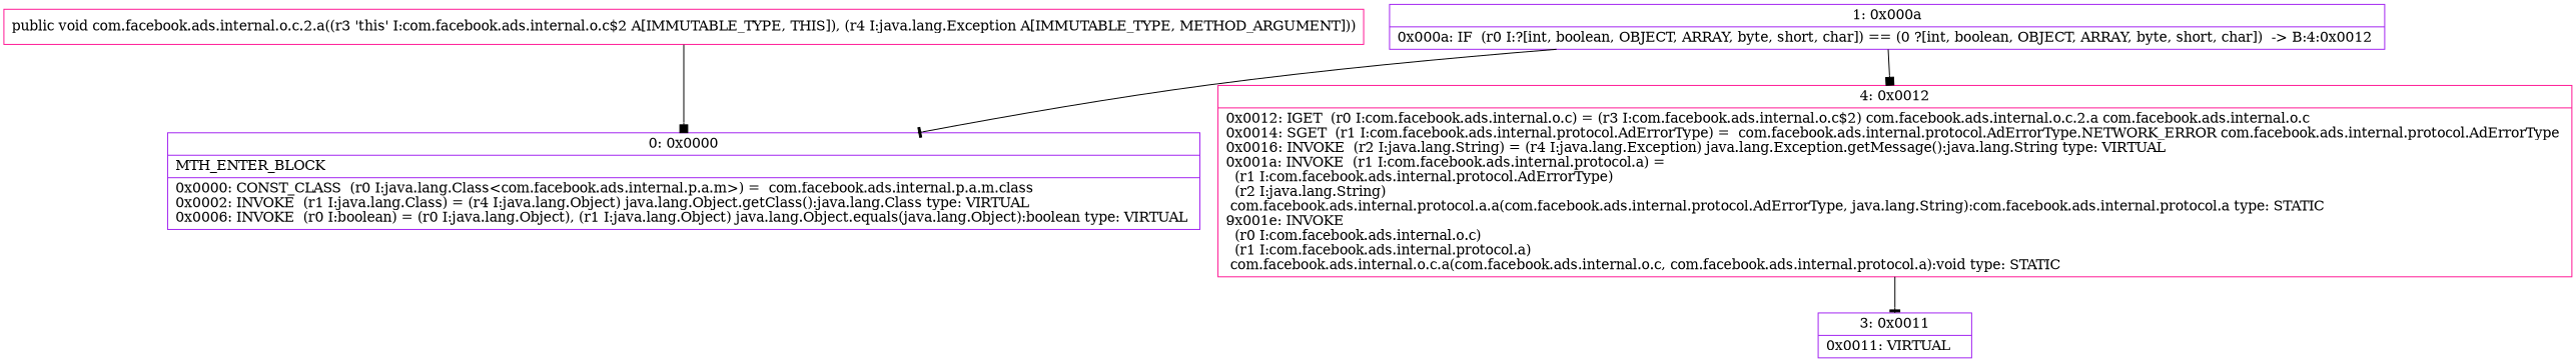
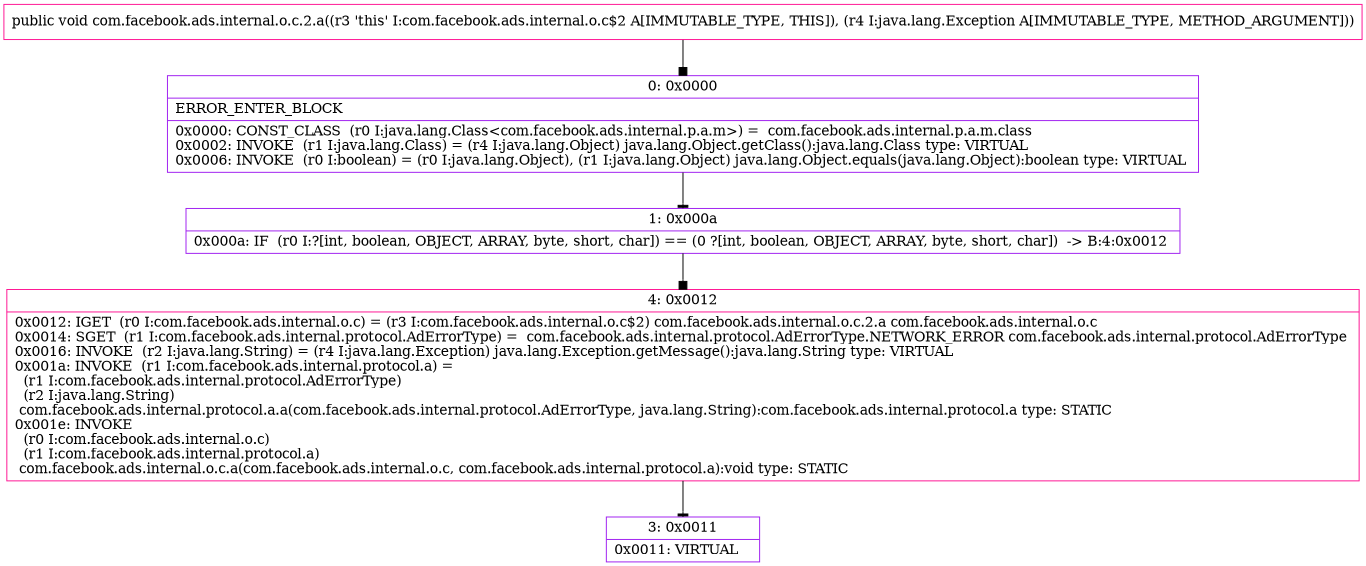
  digraph {
    fontname="DejaVu Serif"
    node [color=purple fontname="DejaVu Serif" shape=record]
    edge [arrowhead=tee fontname="DejaVu Serif"]
-   n1 [label="{0\:\ 0x0000|MTH_ENTER_BLOCK\l|0x0000: CONST_CLASS  (r0 I:java.lang.Class\<com.facebook.ads.internal.p.a.m\>) =  com.facebook.ads.internal.p.a.m.class \l0x0002: INVOKE  (r1 I:java.lang.Class) = (r4 I:java.lang.Object) java.lang.Object.getClass():java.lang.Class type: VIRTUAL \l0x0006: INVOKE  (r0 I:boolean) = (r0 I:java.lang.Object), (r1 I:java.lang.Object) java.lang.Object.equals(java.lang.Object):boolean type: VIRTUAL \l}"]
+   n1 [label="{0\:\ 0x0000|ERROR_ENTER_BLOCK\l|0x0000: CONST_CLASS  (r0 I:java.lang.Class\<com.facebook.ads.internal.p.a.m\>) =  com.facebook.ads.internal.p.a.m.class \l0x0002: INVOKE  (r1 I:java.lang.Class) = (r4 I:java.lang.Object) java.lang.Object.getClass():java.lang.Class type: VIRTUAL \l0x0006: INVOKE  (r0 I:boolean) = (r0 I:java.lang.Object), (r1 I:java.lang.Object) java.lang.Object.equals(java.lang.Object):boolean type: VIRTUAL \l}"]
    n2 [label="{1\:\ 0x000a|0x000a: IF  (r0 I:?[int, boolean, OBJECT, ARRAY, byte, short, char]) == (0 ?[int, boolean, OBJECT, ARRAY, byte, short, char])  \-\> B:4:0x0012 \l}"]
-   n3 [color=deeppink label="{4\:\ 0x0012|0x0012: IGET  (r0 I:com.facebook.ads.internal.o.c) = (r3 I:com.facebook.ads.internal.o.c$2) com.facebook.ads.internal.o.c.2.a com.facebook.ads.internal.o.c \l0x0014: SGET  (r1 I:com.facebook.ads.internal.protocol.AdErrorType) =  com.facebook.ads.internal.protocol.AdErrorType.NETWORK_ERROR com.facebook.ads.internal.protocol.AdErrorType \l0x0016: INVOKE  (r2 I:java.lang.String) = (r4 I:java.lang.Exception) java.lang.Exception.getMessage():java.lang.String type: VIRTUAL \l0x001a: INVOKE  (r1 I:com.facebook.ads.internal.protocol.a) = \l  (r1 I:com.facebook.ads.internal.protocol.AdErrorType)\l  (r2 I:java.lang.String)\l com.facebook.ads.internal.protocol.a.a(com.facebook.ads.internal.protocol.AdErrorType, java.lang.String):com.facebook.ads.internal.protocol.a type: STATIC \l9x001e: INVOKE  \l  (r0 I:com.facebook.ads.internal.o.c)\l  (r1 I:com.facebook.ads.internal.protocol.a)\l com.facebook.ads.internal.o.c.a(com.facebook.ads.internal.o.c, com.facebook.ads.internal.protocol.a):void type: STATIC \l}"]
+   n3 [color=deeppink label="{4\:\ 0x0012|0x0012: IGET  (r0 I:com.facebook.ads.internal.o.c) = (r3 I:com.facebook.ads.internal.o.c$2) com.facebook.ads.internal.o.c.2.a com.facebook.ads.internal.o.c \l0x0014: SGET  (r1 I:com.facebook.ads.internal.protocol.AdErrorType) =  com.facebook.ads.internal.protocol.AdErrorType.NETWORK_ERROR com.facebook.ads.internal.protocol.AdErrorType \l0x0016: INVOKE  (r2 I:java.lang.String) = (r4 I:java.lang.Exception) java.lang.Exception.getMessage():java.lang.String type: VIRTUAL \l0x001a: INVOKE  (r1 I:com.facebook.ads.internal.protocol.a) = \l  (r1 I:com.facebook.ads.internal.protocol.AdErrorType)\l  (r2 I:java.lang.String)\l com.facebook.ads.internal.protocol.a.a(com.facebook.ads.internal.protocol.AdErrorType, java.lang.String):com.facebook.ads.internal.protocol.a type: STATIC \l0x001e: INVOKE  \l  (r0 I:com.facebook.ads.internal.o.c)\l  (r1 I:com.facebook.ads.internal.protocol.a)\l com.facebook.ads.internal.o.c.a(com.facebook.ads.internal.o.c, com.facebook.ads.internal.protocol.a):void type: STATIC \l}"]
    n4 [label="{3\:\ 0x0011|0x0011: VIRTUAL   \l}"]
    n5 [color=deeppink label="{public void com.facebook.ads.internal.o.c.2.a((r3 'this' I:com.facebook.ads.internal.o.c$2 A[IMMUTABLE_TYPE, THIS]), (r4 I:java.lang.Exception A[IMMUTABLE_TYPE, METHOD_ARGUMENT])) }"]
-   n2 -> n1
+   n1 -> n2
    n2 -> n3 [arrowhead=box]
    n3 -> n4
    n5 -> n1 [arrowhead=box]
  }
